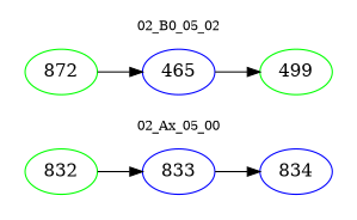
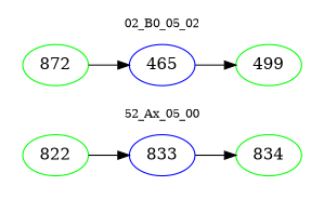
  digraph {
    rankdir=LR
    node [color=green]
    edge [color=black]
-   n1 [label=832]
+   n1 [label=822]
    n2 [color=blue label=833]
-   n3 [color=blue label=834]
+   n3 [label=834]
    n4 [label=872]
    n5 [color=blue label=465]
    n6 [label=499]
    subgraph cluster_1 {
      color=white
      fontsize=10
-     label="02_Ax_05_00"
+     label="52_Ax_05_00"
      n1
      n2
      n3
    }
    subgraph cluster_2 {
      color=white
      fontsize=10
      label="02_B0_05_02"
      n4
      n5
      n6
    }
    n1 -> n2
    n2 -> n3
    n4 -> n5
    n5 -> n6
  }
